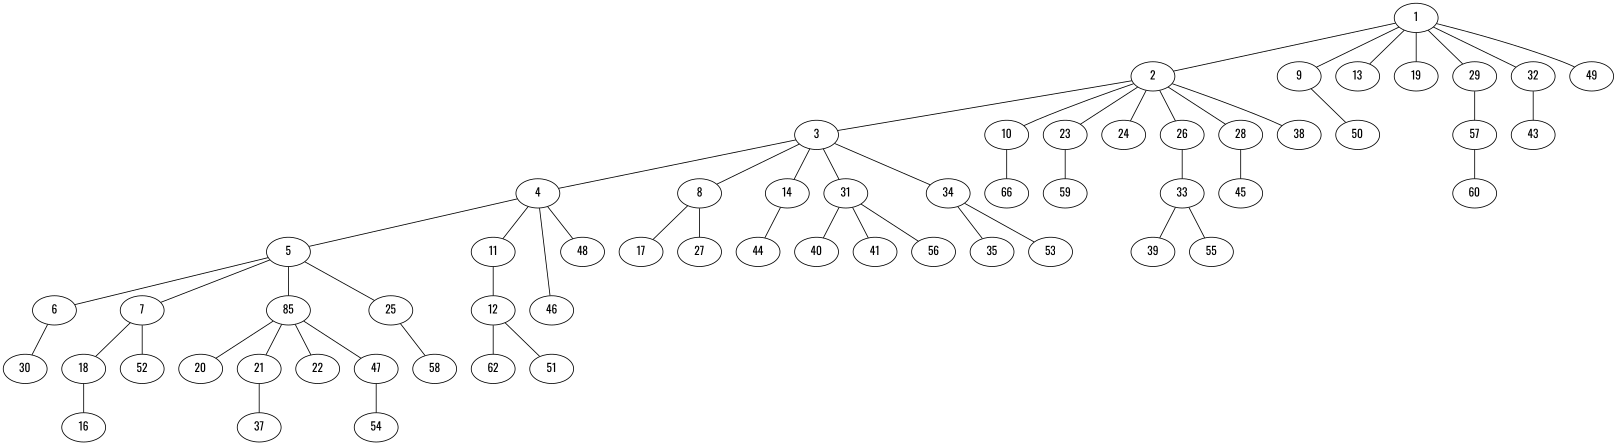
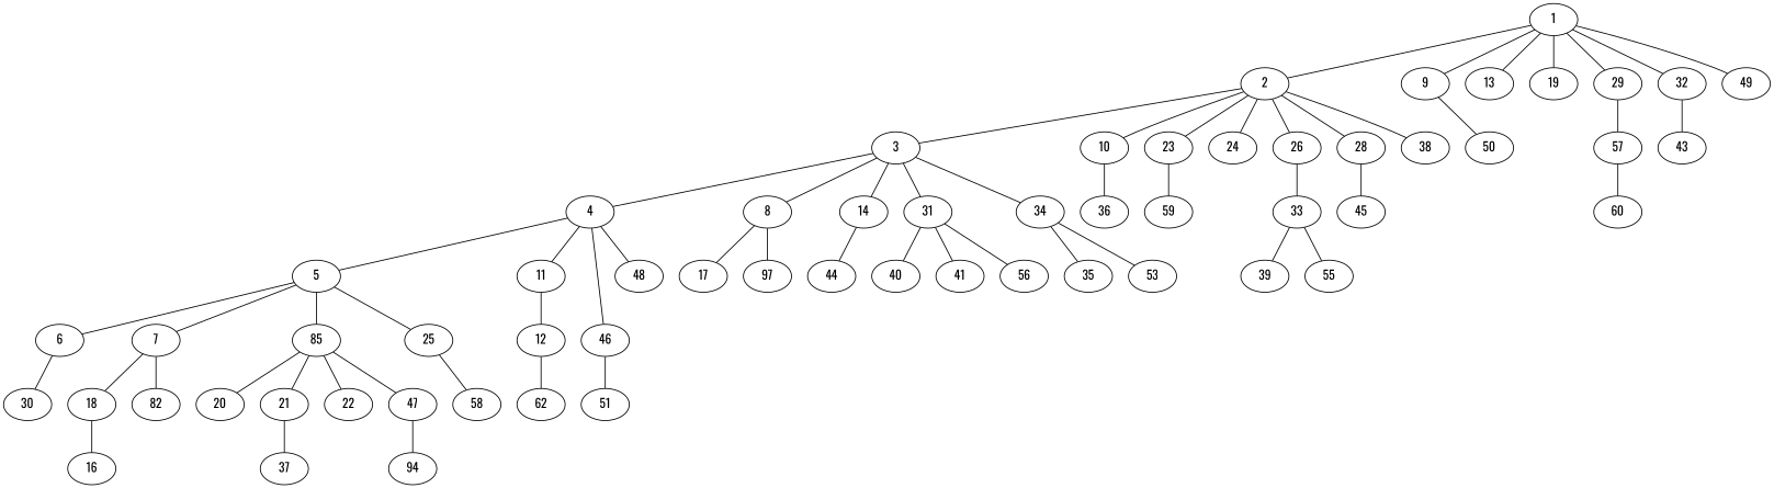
  graph {
    fontname=Oswald
    node [fontname=Oswald]
    edge [fontname=Oswald]
    1
    2
    9
    13
    19
    29
    32
    49
    3
    10
    23
    24
    26
    28
    38
    50
    57
    43
    4
    8
    14
    31
    34
-   36 [label=66]
+   36
    59
    33
    45
    60
    5
    11
    46
    48
    17
-   27
+   27 [label=97]
    44
    40
    41
    56
    35
    53
    39
    55
    6
    7
    n45 [label=85]
    25
    12
    30
    18
-   52
+   52 [label=82]
    20
    21
    22
    47
    58
    n56 [label=62]
    51
    16
    37
-   54
+   54 [label=94]
    1 -- 2
    1 -- 9
    1 -- 13
    1 -- 19
    1 -- 29
    1 -- 32
    1 -- 49
    2 -- 3
    2 -- 10
    2 -- 23
    2 -- 24
    2 -- 26
    2 -- 28
    2 -- 38
    9 -- 50
    29 -- 57
    32 -- 43
    3 -- 4
    3 -- 8
    3 -- 14
    3 -- 31
    3 -- 34
    10 -- 36
    23 -- 59
    26 -- 33
    28 -- 45
    57 -- 60
    4 -- 5
    4 -- 11
    4 -- 46
    4 -- 48
    8 -- 17
    8 -- 27
    14 -- 44
    31 -- 40
    31 -- 41
    31 -- 56
    34 -- 35
    34 -- 53
    33 -- 39
    33 -- 55
    5 -- 6
    5 -- 7
    5 -- n45
    5 -- 25
    11 -- 12
    6 -- 30
    7 -- 18
    7 -- 52
    n45 -- 20
    n45 -- 21
    n45 -- 22
    n45 -- 47
    25 -- 58
    12 -- n56
-   12 -- 51
+   46 -- 51
    18 -- 16
    21 -- 37
    47 -- 54
  }
